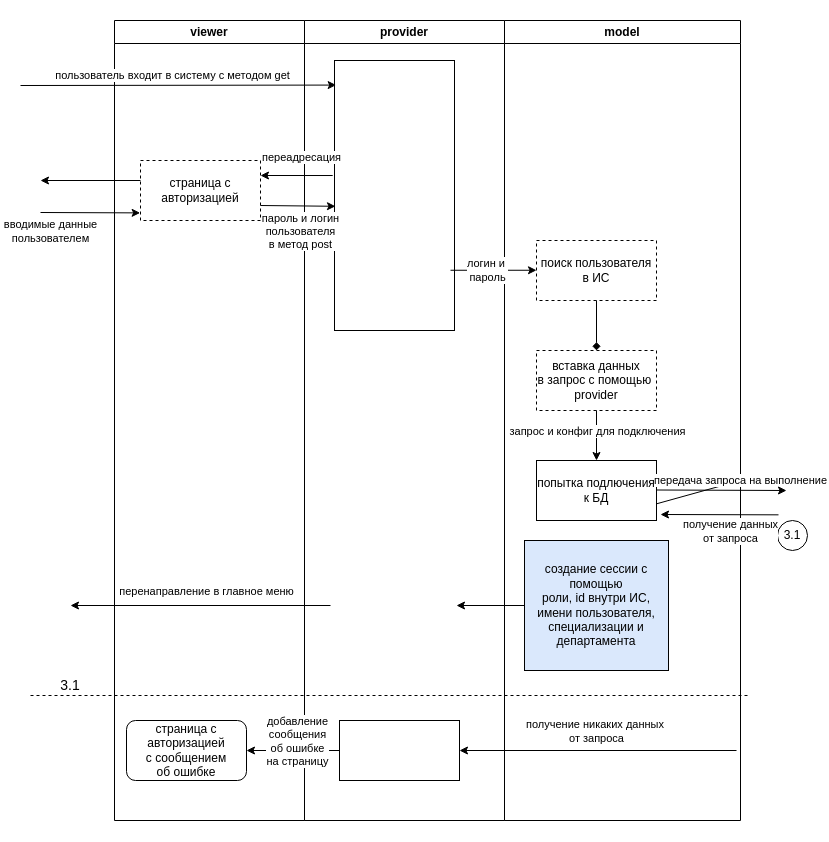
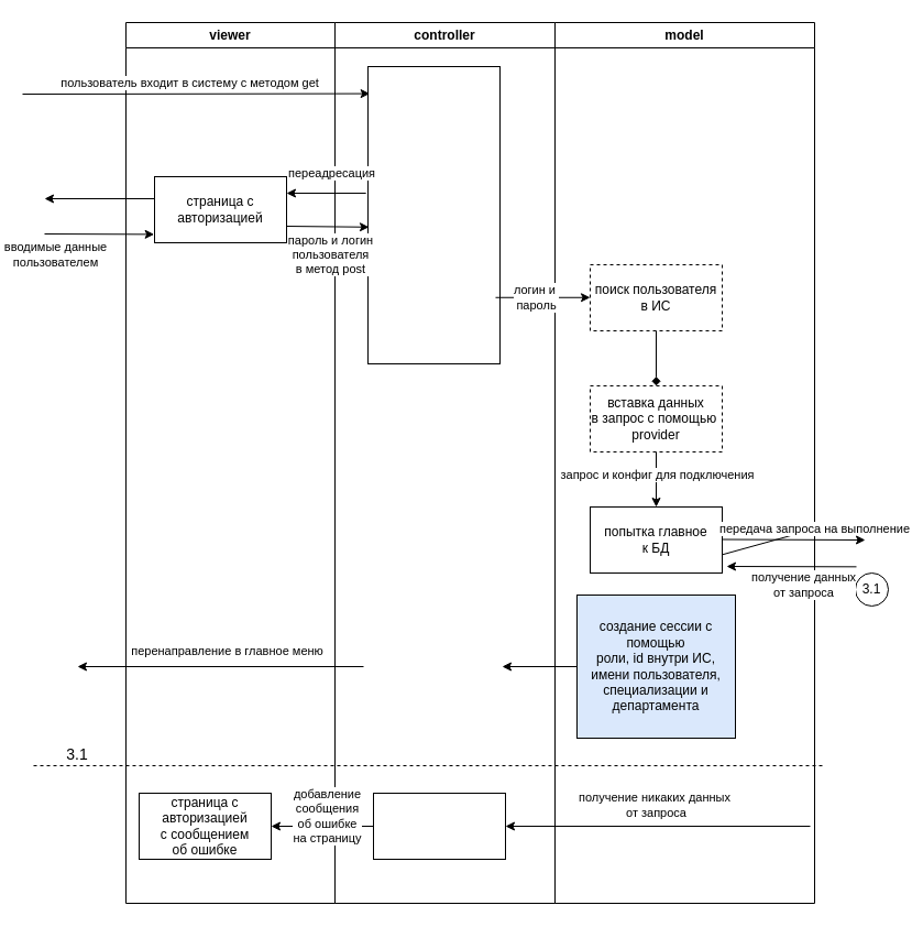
  <mxCell id="0" />
  <mxCell id="1" parent="0" />
- <mxCell id="2" value="provider" style="swimlane;whiteSpace=wrap;html=1;" parent="1" vertex="1"><mxGeometry x="304" y="20" width="200" height="800" as="geometry" /></mxCell>
+ <mxCell id="2" value="controller" style="swimlane;whiteSpace=wrap;html=1;" parent="1" vertex="1"><mxGeometry x="304" y="20" width="200" height="800" as="geometry" /></mxCell>
  <mxCell id="3" value="viewer" style="swimlane;whiteSpace=wrap;html=1;" parent="2" vertex="1"><mxGeometry x="-190" width="190" height="800" as="geometry" /></mxCell>
- <mxCell id="4" value="страница с авторизацией" style="rounded=0;whiteSpace=wrap;html=1;dashed=1;" parent="3" vertex="1"><mxGeometry x="26" y="140" width="120" height="60" as="geometry" /></mxCell>
+ <mxCell id="4" value="страница с авторизацией" style="rounded=0;whiteSpace=wrap;html=1;" parent="3" vertex="1"><mxGeometry x="26" y="140" width="120" height="60" as="geometry" /></mxCell>
  <mxCell id="5" value="" style="endArrow=classic;html=1;rounded=0;exitX=0;exitY=0.5;exitDx=0;exitDy=0;" parent="3" edge="1"><mxGeometry width="50" height="50" relative="1" as="geometry"><mxPoint x="26" y="160" as="sourcePoint" /><mxPoint x="-74" y="160" as="targetPoint" /></mxGeometry></mxCell>
  <mxCell id="6" value="" style="endArrow=none;dashed=1;html=1;rounded=0;" parent="3" edge="1"><mxGeometry width="50" height="50" relative="1" as="geometry"><mxPoint x="-84" y="675" as="sourcePoint" /><mxPoint x="636" y="675" as="targetPoint" /></mxGeometry></mxCell>
  <mxCell id="7" value="&lt;font style=&quot;font-size: 14px;&quot;&gt;3.1&lt;/font&gt;" style="text;html=1;align=center;verticalAlign=middle;whiteSpace=wrap;rounded=0;" parent="3" vertex="1"><mxGeometry x="-74" y="650" width="60" height="30" as="geometry" /></mxCell>
  <mxCell id="8" value="" style="rounded=0;whiteSpace=wrap;html=1;" parent="2" vertex="1"><mxGeometry x="30" y="40" width="120" height="270" as="geometry" /></mxCell>
  <mxCell id="9" value="" style="endArrow=classic;html=1;rounded=0;exitX=-0.015;exitY=0.426;exitDx=0;exitDy=0;entryX=1;entryY=0.25;entryDx=0;entryDy=0;exitPerimeter=0;" parent="2" source="8" target="4" edge="1"><mxGeometry width="50" height="50" relative="1" as="geometry"><mxPoint x="66" y="260" as="sourcePoint" /><mxPoint x="116" y="210" as="targetPoint" /></mxGeometry></mxCell>
  <mxCell id="10" value="переадресация" style="edgeLabel;html=1;align=center;verticalAlign=middle;resizable=0;points=[];" parent="9" vertex="1" connectable="0"><mxGeometry x="-0.445" relative="1" as="geometry"><mxPoint x="-12" y="-19" as="offset" /></mxGeometry></mxCell>
  <mxCell id="11" value="" style="endArrow=classic;html=1;rounded=0;exitX=1;exitY=0.75;exitDx=0;exitDy=0;entryX=0.008;entryY=0.54;entryDx=0;entryDy=0;entryPerimeter=0;" parent="2" source="4" target="8" edge="1"><mxGeometry width="50" height="50" relative="1" as="geometry"><mxPoint x="66" y="260" as="sourcePoint" /><mxPoint x="30" y="242.5" as="targetPoint" /></mxGeometry></mxCell>
  <mxCell id="12" value="пароль и логин&lt;br&gt;пользователя &lt;br&gt;в метод post" style="edgeLabel;html=1;align=center;verticalAlign=middle;resizable=0;points=[];" parent="11" vertex="1" connectable="0"><mxGeometry x="-0.384" y="-2" relative="1" as="geometry"><mxPoint x="17" y="23" as="offset" /></mxGeometry></mxCell>
  <mxCell id="13" value="" style="endArrow=classic;html=1;rounded=0;entryX=1;entryY=0.5;entryDx=0;entryDy=0;" parent="2" target="15" edge="1"><mxGeometry width="50" height="50" relative="1" as="geometry"><mxPoint x="432" y="730" as="sourcePoint" /><mxPoint x="351" y="770" as="targetPoint" /></mxGeometry></mxCell>
  <mxCell id="14" value="получение никаких данных&amp;nbsp;&lt;br&gt;от запроса" style="edgeLabel;html=1;align=center;verticalAlign=middle;resizable=0;points=[];" parent="13" vertex="1" connectable="0"><mxGeometry x="-0.395" y="-2" relative="1" as="geometry"><mxPoint x="-57" y="-18" as="offset" /></mxGeometry></mxCell>
  <mxCell id="15" value="" style="rounded=0;whiteSpace=wrap;html=1;" parent="2" vertex="1"><mxGeometry x="35" y="700" width="120" height="60" as="geometry" /></mxCell>
  <mxCell id="16" value="" style="endArrow=classic;html=1;rounded=0;exitX=0;exitY=0.5;exitDx=0;exitDy=0;entryX=1;entryY=0.5;entryDx=0;entryDy=0;" parent="2" source="15" target="18" edge="1"><mxGeometry width="50" height="50" relative="1" as="geometry"><mxPoint x="42" y="690" as="sourcePoint" /><mxPoint x="-38" y="730" as="targetPoint" /></mxGeometry></mxCell>
  <mxCell id="17" value="добавление &lt;br&gt;сообщения&lt;br&gt;об ошибке&lt;br&gt;на страницу" style="edgeLabel;html=1;align=center;verticalAlign=middle;resizable=0;points=[];" parent="16" vertex="1" connectable="0"><mxGeometry x="-0.44" y="2" relative="1" as="geometry"><mxPoint x="-17" y="-12" as="offset" /></mxGeometry></mxCell>
- <mxCell id="18" value="страница с авторизацией&lt;br&gt;с сообщением&lt;br&gt;об ошибке" style="whiteSpace=wrap;html=1;rounded=1;" parent="2" vertex="1"><mxGeometry x="-178" y="700" width="120" height="60" as="geometry" /></mxCell>
+ <mxCell id="18" value="страница с авторизацией&lt;br&gt;с сообщением&lt;br&gt;об ошибке" style="rounded=0;whiteSpace=wrap;html=1;" parent="2" vertex="1"><mxGeometry x="-178" y="700" width="120" height="60" as="geometry" /></mxCell>
  <mxCell id="19" value="" style="endArrow=classic;html=1;rounded=0;" parent="2" edge="1"><mxGeometry width="50" height="50" relative="1" as="geometry"><mxPoint x="26" y="585" as="sourcePoint" /><mxPoint x="-234" y="585" as="targetPoint" /></mxGeometry></mxCell>
  <mxCell id="20" value="перенаправление в главное меню" style="edgeLabel;html=1;align=center;verticalAlign=middle;resizable=0;points=[];" parent="19" vertex="1" connectable="0"><mxGeometry x="0.239" y="-1" relative="1" as="geometry"><mxPoint x="36" y="-14" as="offset" /></mxGeometry></mxCell>
  <mxCell id="21" value="model" style="swimlane;whiteSpace=wrap;html=1;" parent="1" vertex="1"><mxGeometry x="504" y="20" width="235.997" height="800" as="geometry" /></mxCell>
  <mxCell id="22" value="вставка данных&lt;br&gt;в запрос с помощью&amp;nbsp;&lt;br&gt;provider" style="rounded=0;whiteSpace=wrap;html=1;dashed=1;" parent="21" vertex="1"><mxGeometry x="32" y="330" width="120" height="60" as="geometry" /></mxCell>
  <mxCell id="23" style="edgeStyle=orthogonalEdgeStyle;rounded=0;orthogonalLoop=1;jettySize=auto;html=1;exitX=0.5;exitY=1;exitDx=0;exitDy=0;" edge="1" parent="21" source="24" target="32"><mxGeometry relative="1" as="geometry" /></mxCell>
- <mxCell id="24" value="попытка подлючения&lt;br&gt;к БД" style="rounded=0;whiteSpace=wrap;html=1;" parent="21" vertex="1"><mxGeometry x="32" y="440" width="120" height="60" as="geometry" /></mxCell>
+ <mxCell id="24" value="попытка главное&lt;br&gt;к БД" style="rounded=0;whiteSpace=wrap;html=1;" parent="21" vertex="1"><mxGeometry x="32" y="440" width="120" height="60" as="geometry" /></mxCell>
  <mxCell id="25" value="" style="endArrow=classic;html=1;rounded=0;exitX=0.5;exitY=1;exitDx=0;exitDy=0;" parent="21" source="22" target="24" edge="1"><mxGeometry width="50" height="50" relative="1" as="geometry"><mxPoint x="-138" y="370" as="sourcePoint" /><mxPoint x="-88" y="320" as="targetPoint" /></mxGeometry></mxCell>
  <mxCell id="26" value="запрос и конфиг для подключения" style="edgeLabel;html=1;align=center;verticalAlign=middle;resizable=0;points=[];" parent="25" vertex="1" connectable="0"><mxGeometry x="-0.133" relative="1" as="geometry"><mxPoint y="-2" as="offset" /></mxGeometry></mxCell>
  <mxCell id="27" value="создание сессии с помощью&lt;br&gt;роли, id внутри ИС,&lt;br&gt;имени пользователя,&lt;br&gt;специализации и департамента" style="rounded=0;whiteSpace=wrap;html=1;fillColor=#dae8fc;" parent="21" vertex="1"><mxGeometry x="20" y="520" width="144" height="130" as="geometry" /></mxCell>
  <mxCell id="28" value="поиск пользователя в ИС" style="rounded=0;whiteSpace=wrap;html=1;dashed=1;" parent="21" vertex="1"><mxGeometry x="32" y="220" width="120" height="60" as="geometry" /></mxCell>
  <mxCell id="29" value="" style="endArrow=classic;html=1;rounded=0;" parent="21" edge="1"><mxGeometry width="50" height="50" relative="1" as="geometry"><mxPoint x="-54" y="249.76" as="sourcePoint" /><mxPoint x="32" y="249.76" as="targetPoint" /></mxGeometry></mxCell>
  <mxCell id="30" value="логин и&amp;nbsp;&lt;br&gt;пароль" style="edgeLabel;html=1;align=center;verticalAlign=middle;resizable=0;points=[];" parent="29" vertex="1" connectable="0"><mxGeometry x="-0.165" relative="1" as="geometry"><mxPoint as="offset" /></mxGeometry></mxCell>
  <mxCell id="31" value="" style="endArrow=diamond;html=1;rounded=0;exitX=0.5;exitY=1;exitDx=0;exitDy=0;entryX=0.5;entryY=0;entryDx=0;entryDy=0;" parent="21" source="28" target="22" edge="1"><mxGeometry width="50" height="50" relative="1" as="geometry"><mxPoint x="86" y="320" as="sourcePoint" /><mxPoint x="136" y="270" as="targetPoint" /></mxGeometry></mxCell>
  <mxCell id="32" value="передача запроса на выполнение" style="edgeLabel;html=1;align=center;verticalAlign=middle;resizable=0;points=[];" vertex="1" connectable="0" parent="21"><mxGeometry x="235.997" y="459.998" as="geometry" /></mxCell>
  <mxCell id="33" value="" style="endArrow=classic;html=1;rounded=0;entryX=0.014;entryY=0.091;entryDx=0;entryDy=0;entryPerimeter=0;" parent="1" target="8" edge="1"><mxGeometry width="50" height="50" relative="1" as="geometry"><mxPoint x="20" y="85" as="sourcePoint" /><mxPoint x="370" y="90" as="targetPoint" /></mxGeometry></mxCell>
  <mxCell id="34" value="пользователь входит в систему с методом get" style="edgeLabel;html=1;align=center;verticalAlign=middle;resizable=0;points=[];" parent="33" vertex="1" connectable="0"><mxGeometry x="0.373" y="-1" relative="1" as="geometry"><mxPoint x="-66" y="-11" as="offset" /></mxGeometry></mxCell>
  <mxCell id="35" value="" style="endArrow=classic;html=1;rounded=0;entryX=-0.003;entryY=0.873;entryDx=0;entryDy=0;entryPerimeter=0;" parent="1" target="4" edge="1"><mxGeometry width="50" height="50" relative="1" as="geometry"><mxPoint x="40" y="212" as="sourcePoint" /><mxPoint x="420" y="230" as="targetPoint" /></mxGeometry></mxCell>
  <mxCell id="36" value="вводимые данные&lt;div&gt;пользователем&lt;/div&gt;" style="edgeLabel;html=1;align=center;verticalAlign=middle;resizable=0;points=[];" parent="35" vertex="1" connectable="0"><mxGeometry x="-0.121" relative="1" as="geometry"><mxPoint x="-34" y="18" as="offset" /></mxGeometry></mxCell>
  <mxCell id="37" value="" style="endArrow=classic;html=1;rounded=0;" parent="1" edge="1"><mxGeometry width="50" height="50" relative="1" as="geometry"><mxPoint x="656" y="489.5" as="sourcePoint" /><mxPoint x="786" y="490" as="targetPoint" /></mxGeometry></mxCell>
  <mxCell id="38" value="&lt;span style=&quot;color: rgba(0, 0, 0, 0); font-family: monospace; font-size: 0px; text-align: start; background-color: rgb(251, 251, 251);&quot;&gt;%3CmxGraphModel%3E%3Croot%3E%3CmxCell%20id%3D%220%22%2F%3E%3CmxCell%20id%3D%221%22%20parent%3D%220%22%2F%3E%3CmxCell%20id%3D%222%22%20value%3D%22%D0%BF%D0%B5%D1%80%D0%B5%D0%B4%D0%B0%D1%87%D0%B0%20%D0%B7%D0%B0%D0%BF%D1%80%D0%BE%D1%81%D0%B0%20%D0%BD%D0%B0%20%D0%B2%D1%8B%D0%BF%D0%BE%D0%BB%D0%BD%D0%B5%D0%BD%D0%B8%D0%B5%22%20style%3D%22edgeLabel%3Bhtml%3D1%3Balign%3Dcenter%3BverticalAlign%3Dmiddle%3Bresizable%3D0%3Bpoints%3D%5B%5D%3B%22%20vertex%3D%221%22%20connectable%3D%220%22%20parent%3D%221%22%3E%3CmxGeometry%20x%3D%22780.897%22%20y%3D%22279.988%22%20as%3D%22geometry%22%2F%3E%3C%2FmxCell%3E%3C%2Froot%3E%3C%2FmxGraphModel%3E&lt;/span&gt;" style="edgeLabel;html=1;align=center;verticalAlign=middle;resizable=0;points=[];" parent="37" vertex="1" connectable="0"><mxGeometry x="0.262" y="1" relative="1" as="geometry"><mxPoint x="-22" y="-18" as="offset" /></mxGeometry></mxCell>
  <mxCell id="39" value="3.1" style="ellipse;whiteSpace=wrap;html=1;aspect=fixed;" parent="1" vertex="1"><mxGeometry x="777" y="520" width="30" height="30" as="geometry" /></mxCell>
  <mxCell id="40" value="" style="endArrow=classic;html=1;rounded=0;" parent="1" edge="1"><mxGeometry width="50" height="50" relative="1" as="geometry"><mxPoint x="778" y="514.34" as="sourcePoint" /><mxPoint x="660" y="514" as="targetPoint" /></mxGeometry></mxCell>
  <mxCell id="41" value="получение данных&lt;br&gt;от запроса" style="edgeLabel;html=1;align=center;verticalAlign=middle;resizable=0;points=[];" parent="40" vertex="1" connectable="0"><mxGeometry x="-0.395" y="-2" relative="1" as="geometry"><mxPoint x="-13" y="18" as="offset" /></mxGeometry></mxCell>
  <mxCell id="42" value="" style="endArrow=classic;html=1;rounded=0;exitX=0;exitY=0.5;exitDx=0;exitDy=0;" parent="1" source="27" edge="1"><mxGeometry width="50" height="50" relative="1" as="geometry"><mxPoint x="416" y="640" as="sourcePoint" /><mxPoint x="456" y="605" as="targetPoint" /></mxGeometry></mxCell>
